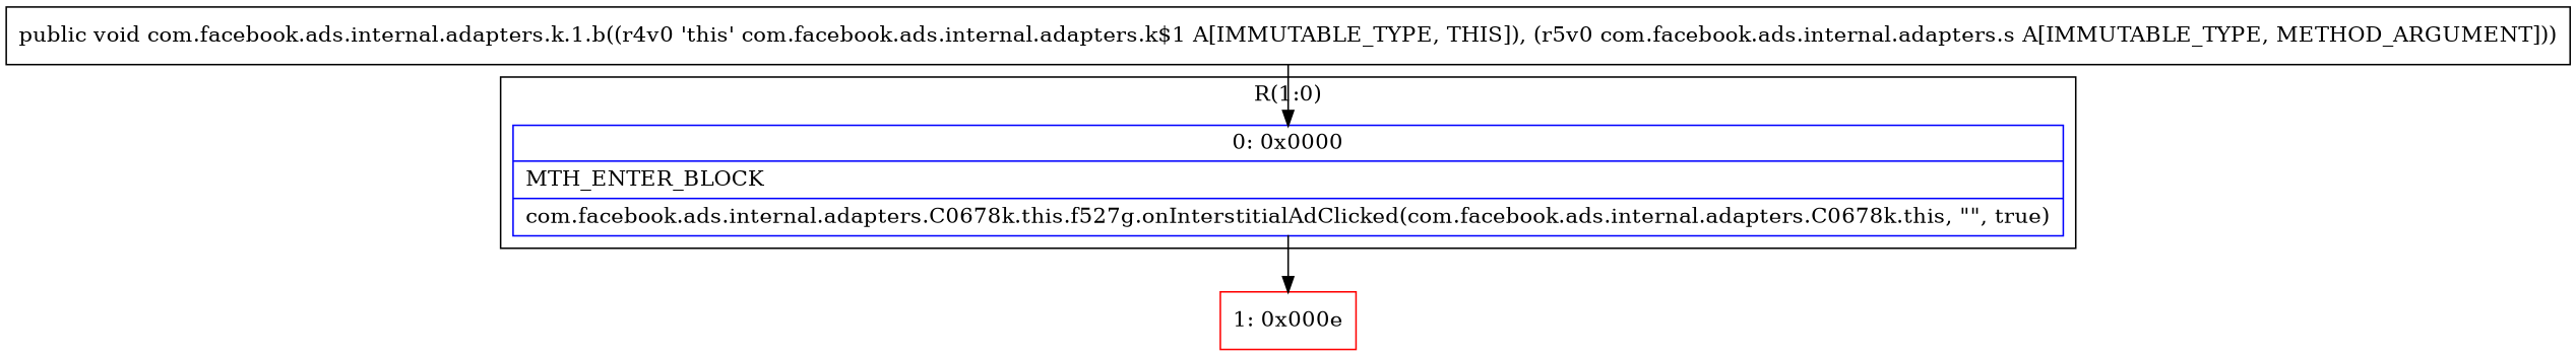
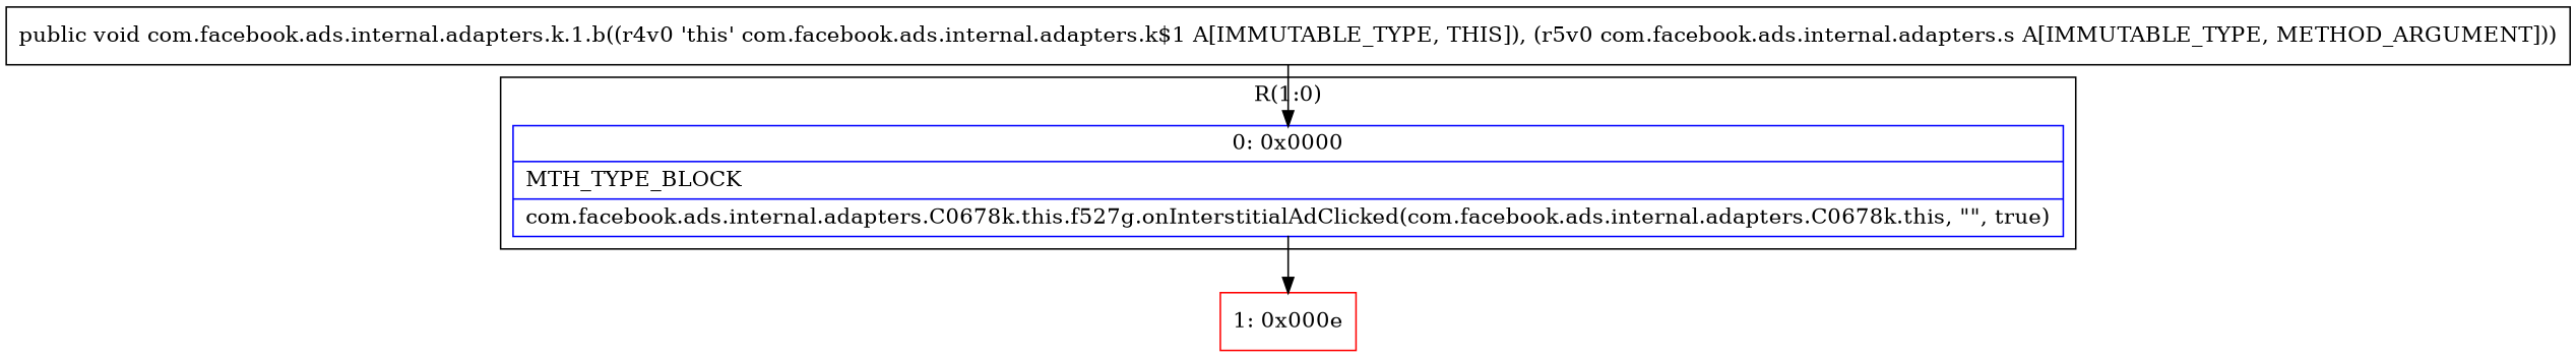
  digraph {
    node [shape=record]
-   n1 [color=blue label="{0\:\ 0x0000|MTH_ENTER_BLOCK\l|com.facebook.ads.internal.adapters.C0678k.this.f527g.onInterstitialAdClicked(com.facebook.ads.internal.adapters.C0678k.this, \"\", true)\l}"]
+   n1 [color=blue label="{0\:\ 0x0000|MTH_TYPE_BLOCK\l|com.facebook.ads.internal.adapters.C0678k.this.f527g.onInterstitialAdClicked(com.facebook.ads.internal.adapters.C0678k.this, \"\", true)\l}"]
    n2 [color=red label="{1\:\ 0x000e}"]
    n3 [label="{public void com.facebook.ads.internal.adapters.k.1.b((r4v0 'this' com.facebook.ads.internal.adapters.k$1 A[IMMUTABLE_TYPE, THIS]), (r5v0 com.facebook.ads.internal.adapters.s A[IMMUTABLE_TYPE, METHOD_ARGUMENT])) }"]
    subgraph cluster_1 {
      label="R(1:0)"
      n1
    }
    n1 -> n2
    n3 -> n1
  }
